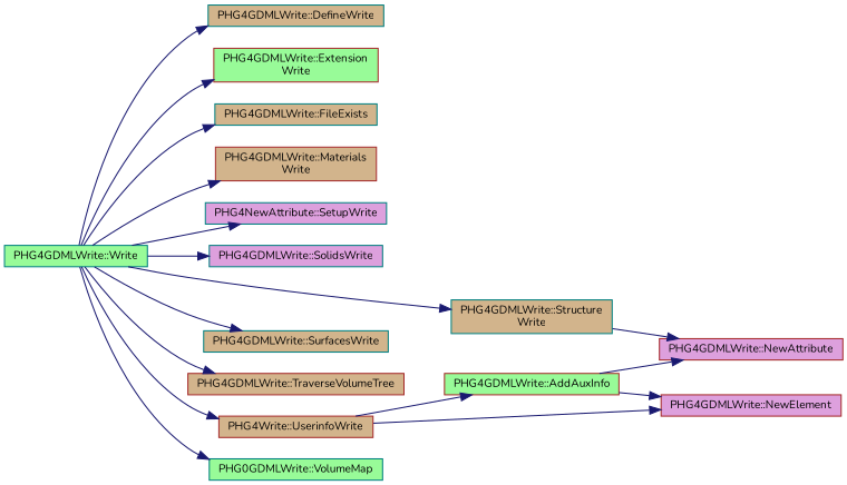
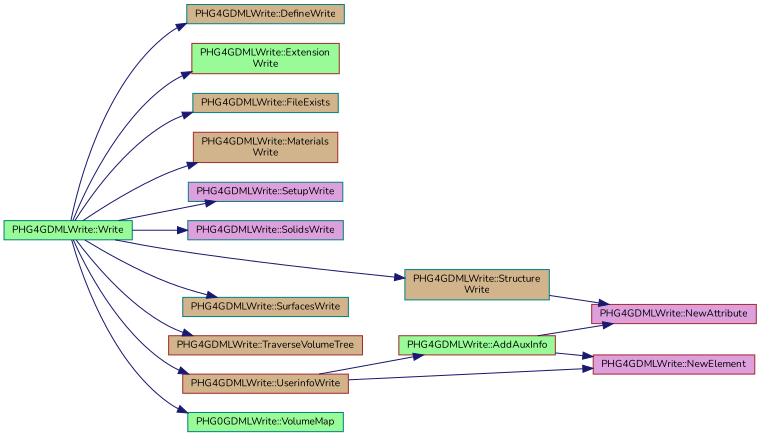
  digraph {
    fontname=Nunito
    rankdir=LR
    node [color=teal fillcolor=tan fontname=Nunito fontsize=10 shape=record style=filled]
    edge [color=midnightblue fontname=Nunito fontsize=10 labelfontname=FreeSans labelfontsize=10 style=solid]
    n1 [fillcolor=palegreen fontcolor=black height=0.2 label="PHG4GDMLWrite::Write" width=0.4]
    n2 [height=0.2 label="PHG4GDMLWrite::DefineWrite" width=0.4]
    n3 [color=brown fillcolor=palegreen height=0.2 label="PHG4GDMLWrite::Extension\lWrite" width=0.4]
    n4 [height=0.2 label="PHG4GDMLWrite::FileExists" width=0.4]
    n5 [color=brown height=0.2 label="PHG4GDMLWrite::Materials\lWrite" width=0.4]
-   n6 [fillcolor=plum height=0.2 label="PHG4NewAttribute::SetupWrite" width=0.4]
+   n6 [fillcolor=plum height=0.2 label="PHG4GDMLWrite::SetupWrite" width=0.4]
    n7 [fillcolor=plum height=0.2 label="PHG4GDMLWrite::SolidsWrite" width=0.4]
    n8 [height=0.2 label="PHG4GDMLWrite::Structure\lWrite" width=0.4]
    n9 [height=0.2 label="PHG4GDMLWrite::SurfacesWrite" width=0.4]
    n10 [color=brown height=0.2 label="PHG4GDMLWrite::TraverseVolumeTree" width=0.4]
-   n11 [color=brown height=0.2 label="PHG4Write::UserinfoWrite" width=0.4]
+   n11 [color=brown height=0.2 label="PHG4GDMLWrite::UserinfoWrite" width=0.4]
    n12 [fillcolor=palegreen height=0.2 label="PHG0GDMLWrite::VolumeMap" width=0.4]
    n13 [color=brown fillcolor=plum height=0.2 label="PHG4GDMLWrite::NewAttribute" width=0.4]
    n14 [color=brown fillcolor=palegreen height=0.2 label="PHG4GDMLWrite::AddAuxInfo" width=0.4]
    n15 [color=brown fillcolor=plum height=0.2 label="PHG4GDMLWrite::NewElement" width=0.4]
    n1 -> n2
    n1 -> n3
    n1 -> n4
    n1 -> n5
    n1 -> n6
    n1 -> n7
    n1 -> n8
    n1 -> n9
    n1 -> n10
    n1 -> n11
    n1 -> n12
    n8 -> n13
    n11 -> n14
    n11 -> n15
    n14 -> n13
    n14 -> n15
  }
